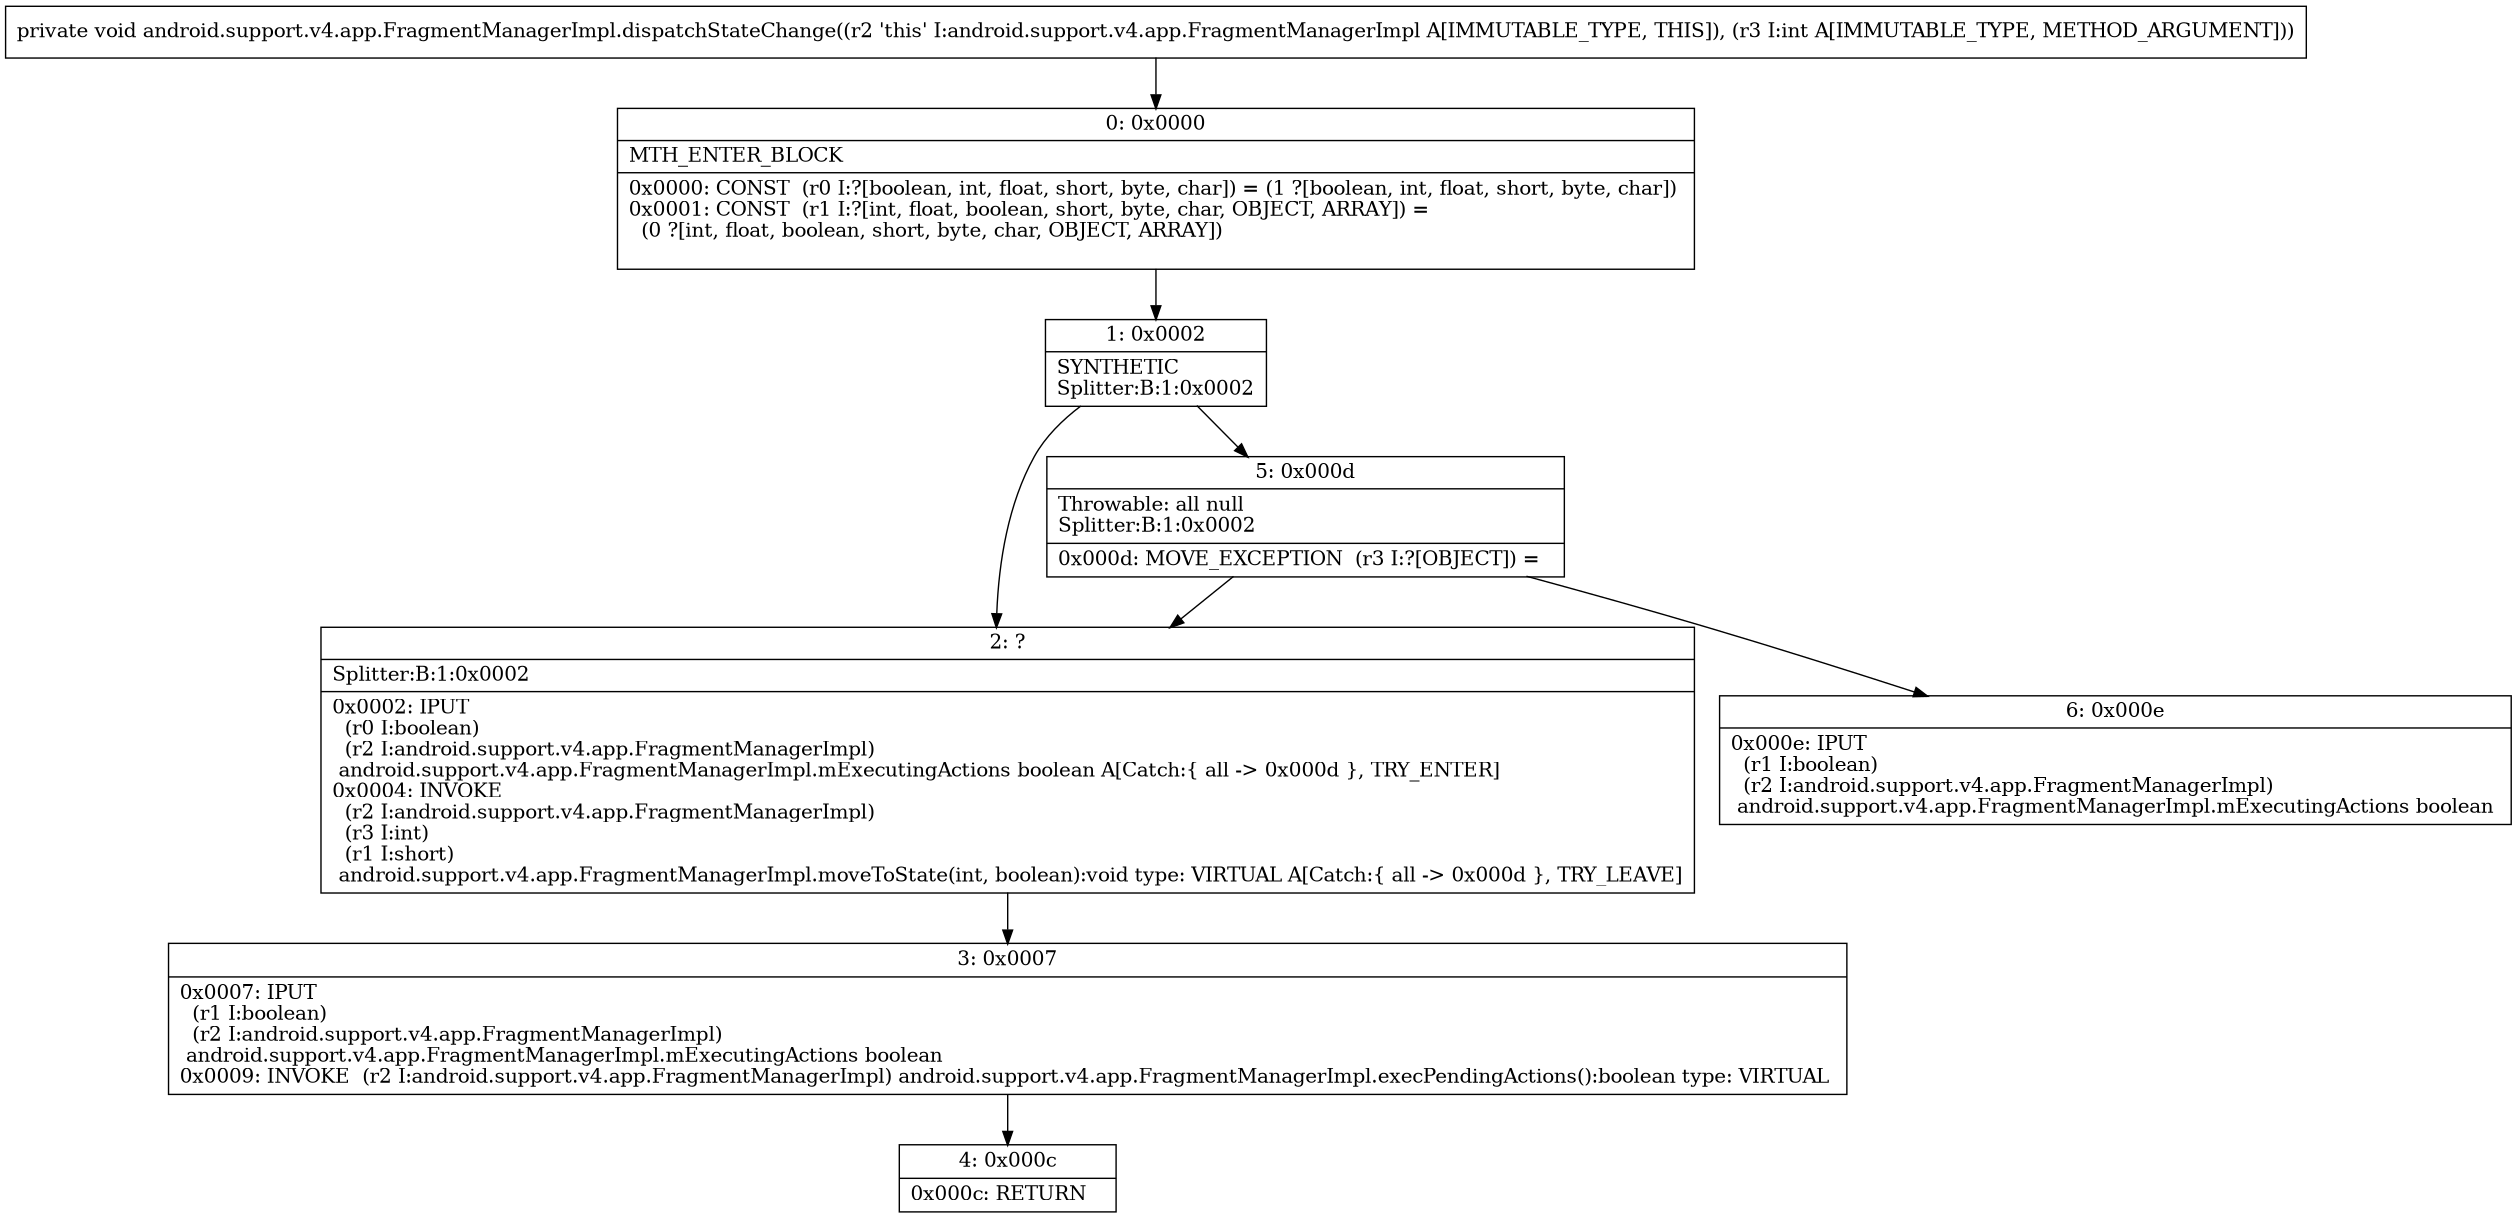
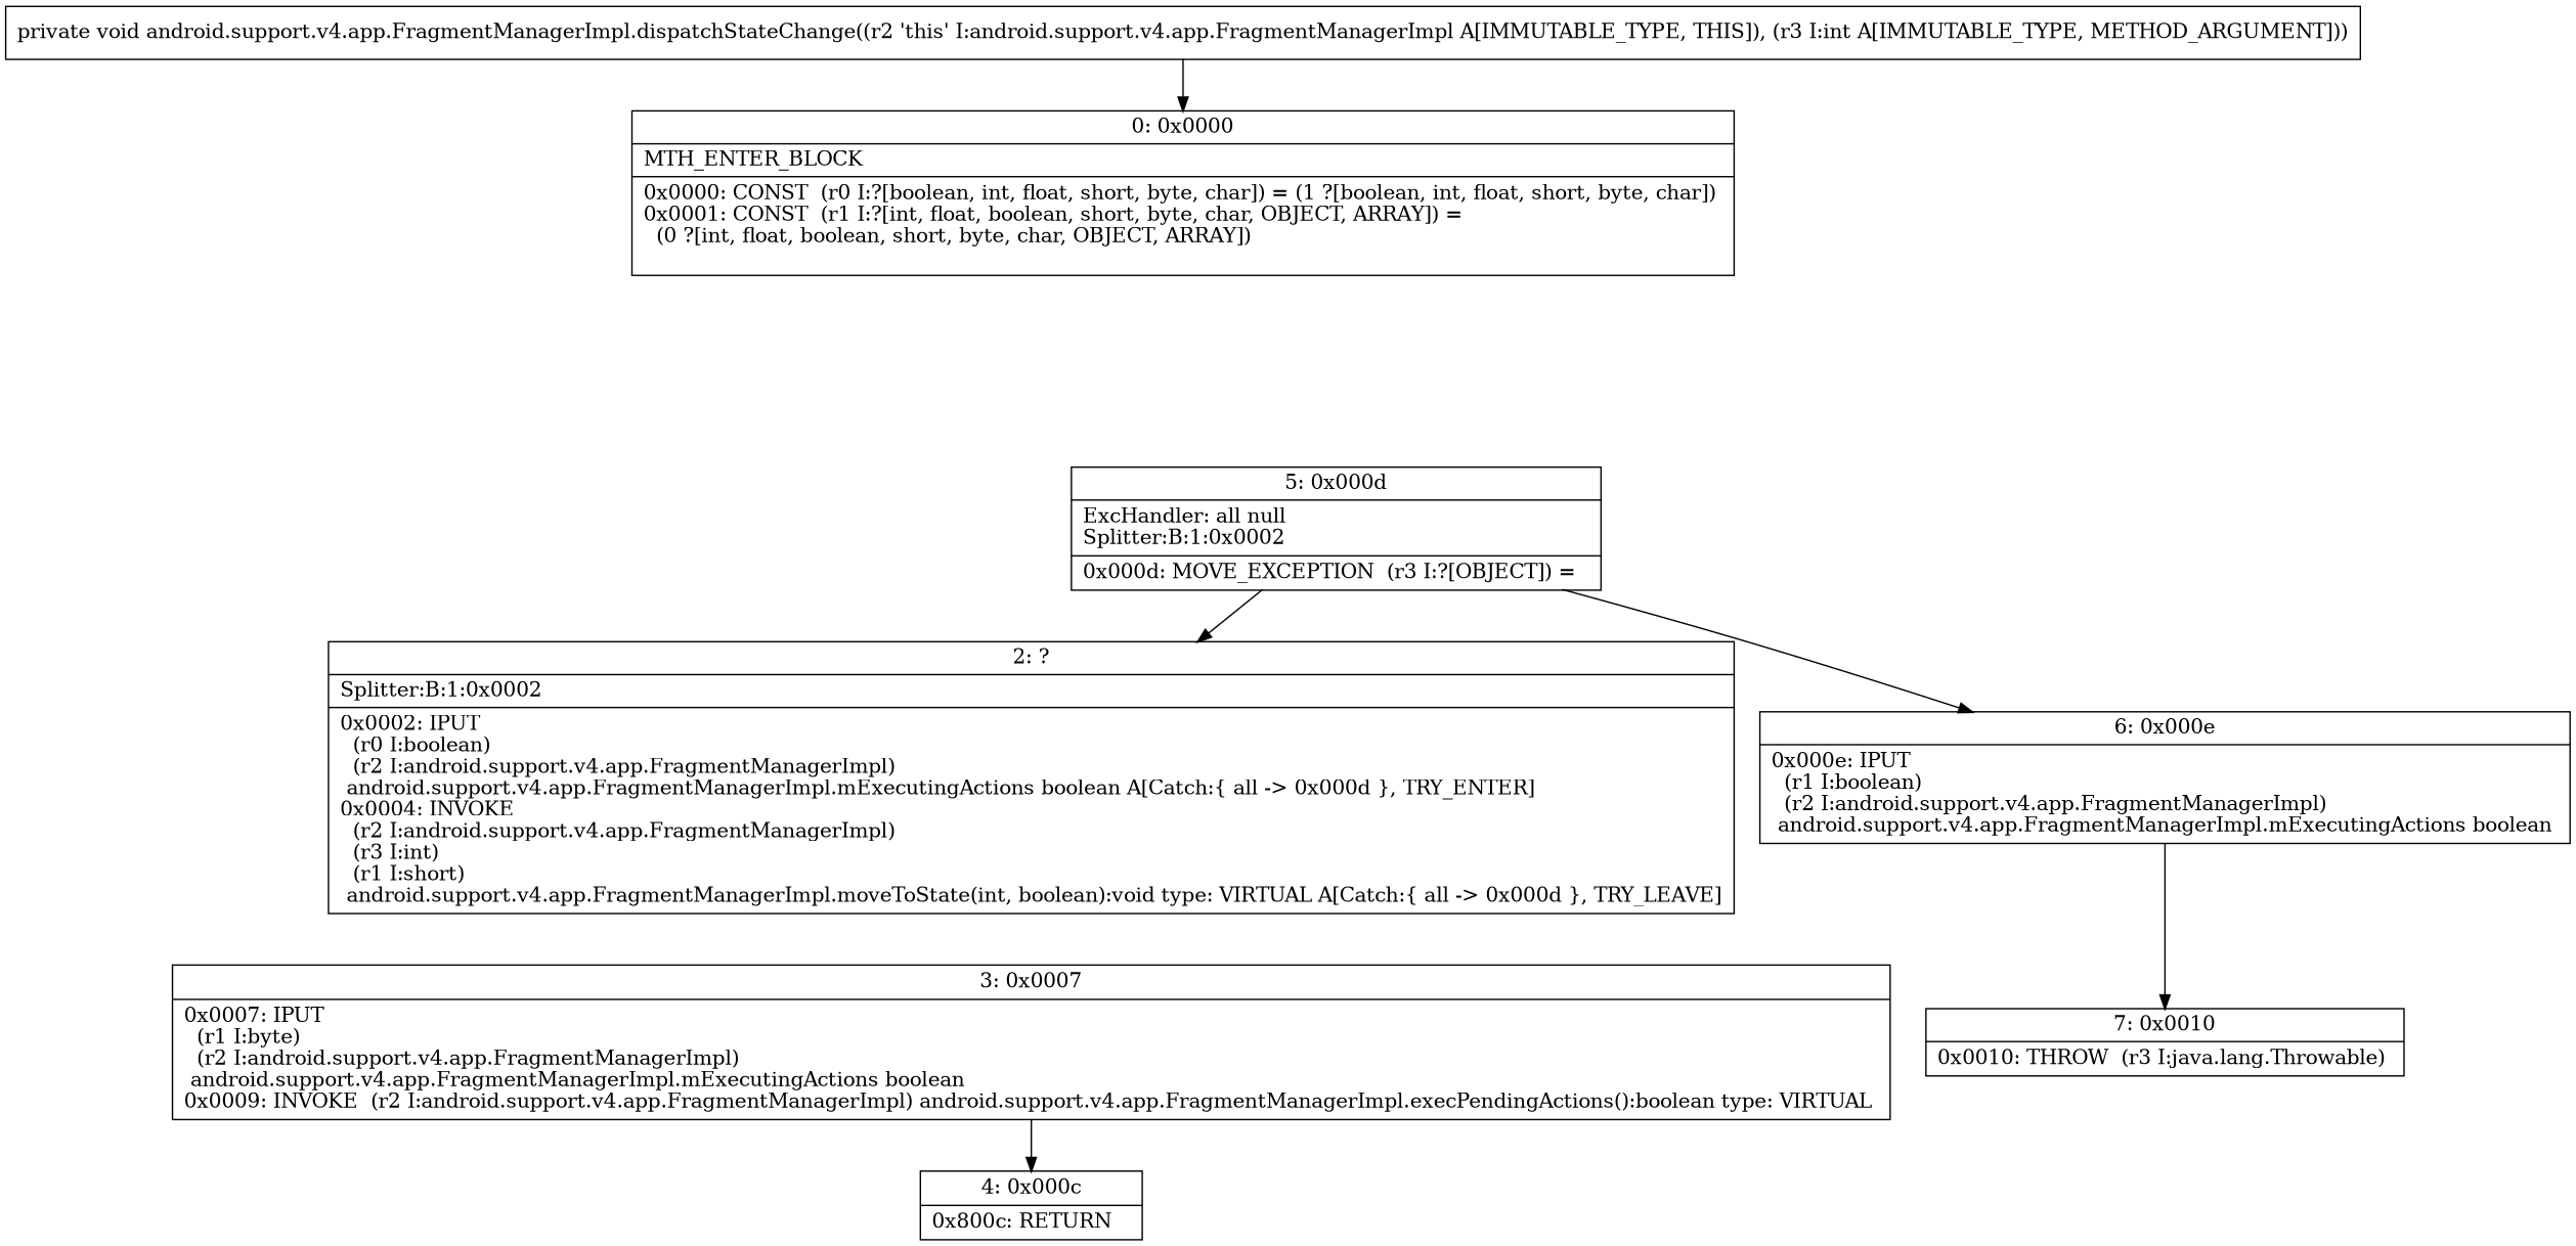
  digraph {
    node [shape=record]
    n1 [label="{0\:\ 0x0000|MTH_ENTER_BLOCK\l|0x0000: CONST  (r0 I:?[boolean, int, float, short, byte, char]) = (1 ?[boolean, int, float, short, byte, char]) \l0x0001: CONST  (r1 I:?[int, float, boolean, short, byte, char, OBJECT, ARRAY]) = \l  (0 ?[int, float, boolean, short, byte, char, OBJECT, ARRAY])\l \l}"]
-   n2 [label="{1\:\ 0x0002|SYNTHETIC\lSplitter:B:1:0x0002\l}"]
    n3 [label="{2\:\ ?|Splitter:B:1:0x0002\l|0x0002: IPUT  \l  (r0 I:boolean)\l  (r2 I:android.support.v4.app.FragmentManagerImpl)\l android.support.v4.app.FragmentManagerImpl.mExecutingActions boolean A[Catch:\{ all \-\> 0x000d \}, TRY_ENTER]\l0x0004: INVOKE  \l  (r2 I:android.support.v4.app.FragmentManagerImpl)\l  (r3 I:int)\l  (r1 I:short)\l android.support.v4.app.FragmentManagerImpl.moveToState(int, boolean):void type: VIRTUAL A[Catch:\{ all \-\> 0x000d \}, TRY_LEAVE]\l}"]
-   n4 [label="{5\:\ 0x000d|Throwable: all null\lSplitter:B:1:0x0002\l|0x000d: MOVE_EXCEPTION  (r3 I:?[OBJECT]) =  \l}"]
-   n5 [label="{3\:\ 0x0007|0x0007: IPUT  \l  (r1 I:boolean)\l  (r2 I:android.support.v4.app.FragmentManagerImpl)\l android.support.v4.app.FragmentManagerImpl.mExecutingActions boolean \l0x0009: INVOKE  (r2 I:android.support.v4.app.FragmentManagerImpl) android.support.v4.app.FragmentManagerImpl.execPendingActions():boolean type: VIRTUAL \l}"]
+   n4 [label="{5\:\ 0x000d|ExcHandler: all null\lSplitter:B:1:0x0002\l|0x000d: MOVE_EXCEPTION  (r3 I:?[OBJECT]) =  \l}"]
+   n5 [label="{3\:\ 0x0007|0x0007: IPUT  \l  (r1 I:byte)\l  (r2 I:android.support.v4.app.FragmentManagerImpl)\l android.support.v4.app.FragmentManagerImpl.mExecutingActions boolean \l0x0009: INVOKE  (r2 I:android.support.v4.app.FragmentManagerImpl) android.support.v4.app.FragmentManagerImpl.execPendingActions():boolean type: VIRTUAL \l}"]
    n6 [label="{6\:\ 0x000e|0x000e: IPUT  \l  (r1 I:boolean)\l  (r2 I:android.support.v4.app.FragmentManagerImpl)\l android.support.v4.app.FragmentManagerImpl.mExecutingActions boolean \l}"]
-   n7 [label="{4\:\ 0x000c|0x000c: RETURN   \l}"]
+   n7 [label="{4\:\ 0x000c|0x800c: RETURN   \l}"]
+   n8 [label="{7\:\ 0x0010|0x0010: THROW  (r3 I:java.lang.Throwable) \l}"]
    n9 [label="{private void android.support.v4.app.FragmentManagerImpl.dispatchStateChange((r2 'this' I:android.support.v4.app.FragmentManagerImpl A[IMMUTABLE_TYPE, THIS]), (r3 I:int A[IMMUTABLE_TYPE, METHOD_ARGUMENT])) }"]
-   n1 -> n2
-   n2 -> n3
-   n2 -> n4
-   n3 -> n5
    n4 -> n3
    n4 -> n6
    n5 -> n7
+   n6 -> n8
    n9 -> n1
  }
